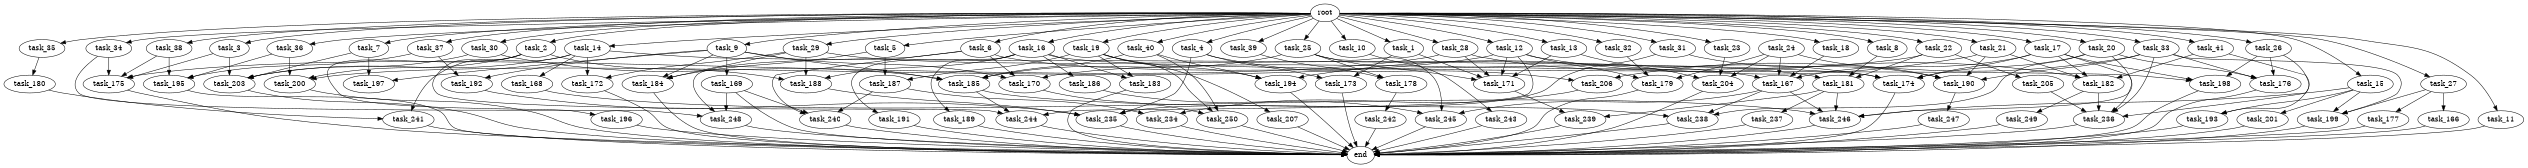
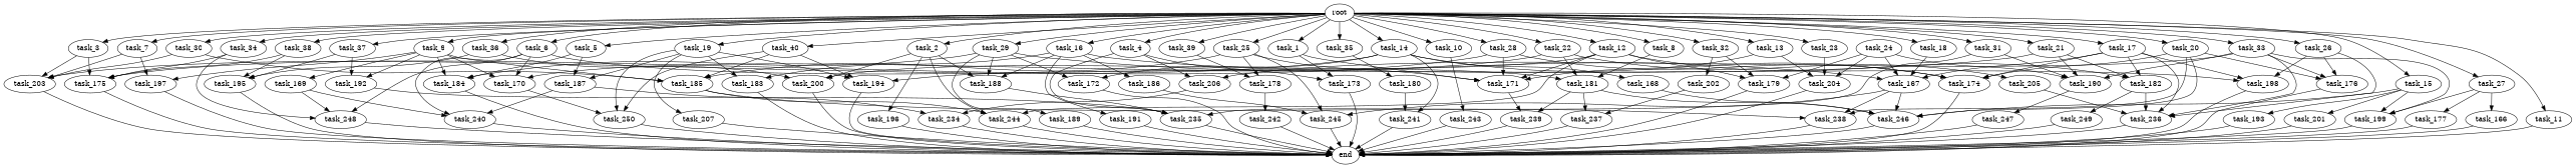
  digraph {
    root
    task_1
    task_2
    task_3
    task_4
    task_5
    task_6
    task_7
    task_8
    task_9
    task_10
    task_11
    task_12
    task_13
    task_14
    task_15
    task_16
    task_17
    task_18
    task_19
    task_20
    task_21
    task_22
    task_23
    task_25
    task_26
    task_27
    task_28
    task_29
    task_30
    task_31
    task_32
    task_33
    task_34
    task_35
    task_36
    task_37
    task_38
    task_39
    task_40
-   task_41
    task_171
    task_173
    task_188
    task_196
    task_200
    task_244
    task_175
    task_203
    task_206
    task_235
    task_184
    task_187
    task_170
    task_181
    task_240
    task_248
    task_197
    task_169
    task_185
    task_192
    task_243
    end
    task_179
    task_182
    task_204
    task_168
    task_172
    task_174
    task_241
    task_193
    task_199
    task_201
    task_246
    task_183
    task_186
    task_189
    task_191
    task_198
    task_167
    task_236
    task_194
    task_207
    task_250
    task_176
    task_238
    task_190
    task_205
    task_24
    task_178
    task_245
    task_166
    task_177
+   task_202
    task_180
    task_195
    task_239
    task_234
    task_237
    task_249
    task_247
    task_242
    root -> task_1
    root -> task_2
    root -> task_3
    root -> task_4
    root -> task_5
    root -> task_6
    root -> task_7
    root -> task_8
    root -> task_9
    root -> task_10
    root -> task_11
    root -> task_12
    root -> task_13
    root -> task_14
    root -> task_15
    root -> task_16
    root -> task_17
    root -> task_18
    root -> task_19
    root -> task_20
    root -> task_21
    root -> task_22
    root -> task_23
    root -> task_25
    root -> task_26
    root -> task_27
    root -> task_28
    root -> task_29
    root -> task_30
    root -> task_31
    root -> task_32
    root -> task_33
    root -> task_34
    root -> task_35
    root -> task_36
    root -> task_37
    root -> task_38
    root -> task_39
    root -> task_40
-   root -> task_41
    task_1 -> task_171
    task_1 -> task_173
    task_2 -> task_188
    task_2 -> task_196
    task_2 -> task_200
    task_2 -> task_244
    task_3 -> task_175
    task_3 -> task_203
    task_4 -> task_173
    task_4 -> task_206
    task_4 -> task_235
    task_5 -> task_184
    task_5 -> task_187
    task_6 -> task_170
    task_6 -> task_181
    task_6 -> task_240
    task_6 -> task_248
    task_7 -> task_203
    task_7 -> task_197
    task_8 -> task_181
    task_9 -> task_184
    task_9 -> task_170
    task_9 -> task_197
    task_9 -> task_169
    task_9 -> task_185
    task_9 -> task_192
    task_10 -> task_243
    task_11 -> end
    task_12 -> task_171
    task_12 -> task_200
    task_12 -> task_244
    task_12 -> task_179
    task_12 -> task_182
    task_13 -> task_171
    task_13 -> task_204
    task_14 -> task_203
    task_14 -> task_168
    task_14 -> task_172
    task_14 -> task_174
    task_14 -> task_241
    task_15 -> task_193
    task_15 -> task_199
    task_15 -> task_201
    task_15 -> task_246
    task_16 -> task_188
    task_16 -> task_183
    task_16 -> task_186
-   task_16 -> task_189
+   task_29 -> task_189
    task_16 -> task_191
    task_16 -> task_198
    task_17 -> task_182
    task_17 -> task_174
    task_17 -> task_198
    task_17 -> task_167
    task_17 -> task_236
    task_18 -> task_167
    task_19 -> task_187
    task_19 -> task_183
    task_19 -> task_194
    task_19 -> task_207
    task_19 -> task_250
    task_20 -> task_174
    task_20 -> task_246
    task_20 -> task_176
    task_20 -> task_238
    task_21 -> task_182
    task_21 -> task_194
    task_21 -> task_190
    task_22 -> task_170
    task_22 -> task_181
    task_22 -> task_205
    task_23 -> task_204
    task_25 -> task_171
    task_25 -> task_185
    task_25 -> task_178
    task_25 -> task_245
    task_26 -> task_198
    task_26 -> task_236
    task_26 -> task_176
    task_27 -> task_199
    task_27 -> task_166
    task_27 -> task_177
    task_28 -> task_171
    task_28 -> task_175
    task_28 -> task_174
    task_29 -> task_188
    task_29 -> task_184
    task_29 -> task_172
    task_29 -> task_167
    task_30 -> task_203
    task_30 -> task_185
    task_31 -> task_235
    task_31 -> task_190
    task_32 -> task_179
+   task_32 -> task_202
    task_33 -> task_206
    task_33 -> task_199
    task_33 -> task_236
    task_33 -> task_176
    task_33 -> task_190
    task_34 -> task_175
    task_34 -> task_248
    task_35 -> task_180
    task_36 -> task_200
    task_36 -> task_195
    task_37 -> task_192
    task_37 -> task_195
    task_38 -> task_175
    task_38 -> task_195
    task_39 -> task_178
    task_40 -> task_185
    task_40 -> task_194
    task_40 -> task_250
-   task_41 -> task_182
-   task_41 -> task_193
    task_171 -> task_239
    task_173 -> end
    task_188 -> task_235
    task_196 -> end
    task_200 -> end
    task_244 -> end
    task_175 -> end
    task_203 -> end
    task_206 -> task_234
    task_235 -> end
    task_184 -> end
    task_187 -> task_240
    task_187 -> task_234
    task_170 -> task_250
    task_181 -> task_246
    task_181 -> task_239
    task_181 -> task_237
    task_240 -> end
    task_248 -> end
-   task_169 -> end
+   task_197 -> end
    task_169 -> task_240
    task_169 -> task_248
    task_185 -> task_244
    task_185 -> task_238
    task_192 -> task_235
    task_243 -> end
    task_179 -> end
    task_182 -> task_236
    task_182 -> task_249
    task_204 -> end
    task_168 -> task_246
    task_172 -> end
    task_174 -> end
    task_241 -> end
    task_193 -> end
    task_199 -> end
    task_201 -> end
    task_246 -> end
    task_183 -> end
    task_186 -> task_245
    task_189 -> end
    task_191 -> end
    task_198 -> end
    task_167 -> task_246
    task_167 -> task_238
    task_167 -> task_245
    task_236 -> end
    task_194 -> end
    task_207 -> end
    task_250 -> end
    task_176 -> end
    task_238 -> end
    task_190 -> task_247
    task_205 -> task_236
    task_24 -> task_179
    task_24 -> task_204
    task_24 -> task_167
    task_24 -> task_190
    task_178 -> task_242
    task_245 -> end
    task_166 -> end
    task_177 -> end
+   task_202 -> task_237
    task_180 -> task_241
    task_195 -> end
    task_239 -> end
    task_234 -> end
    task_237 -> end
    task_249 -> end
    task_247 -> end
    task_242 -> end
  }
